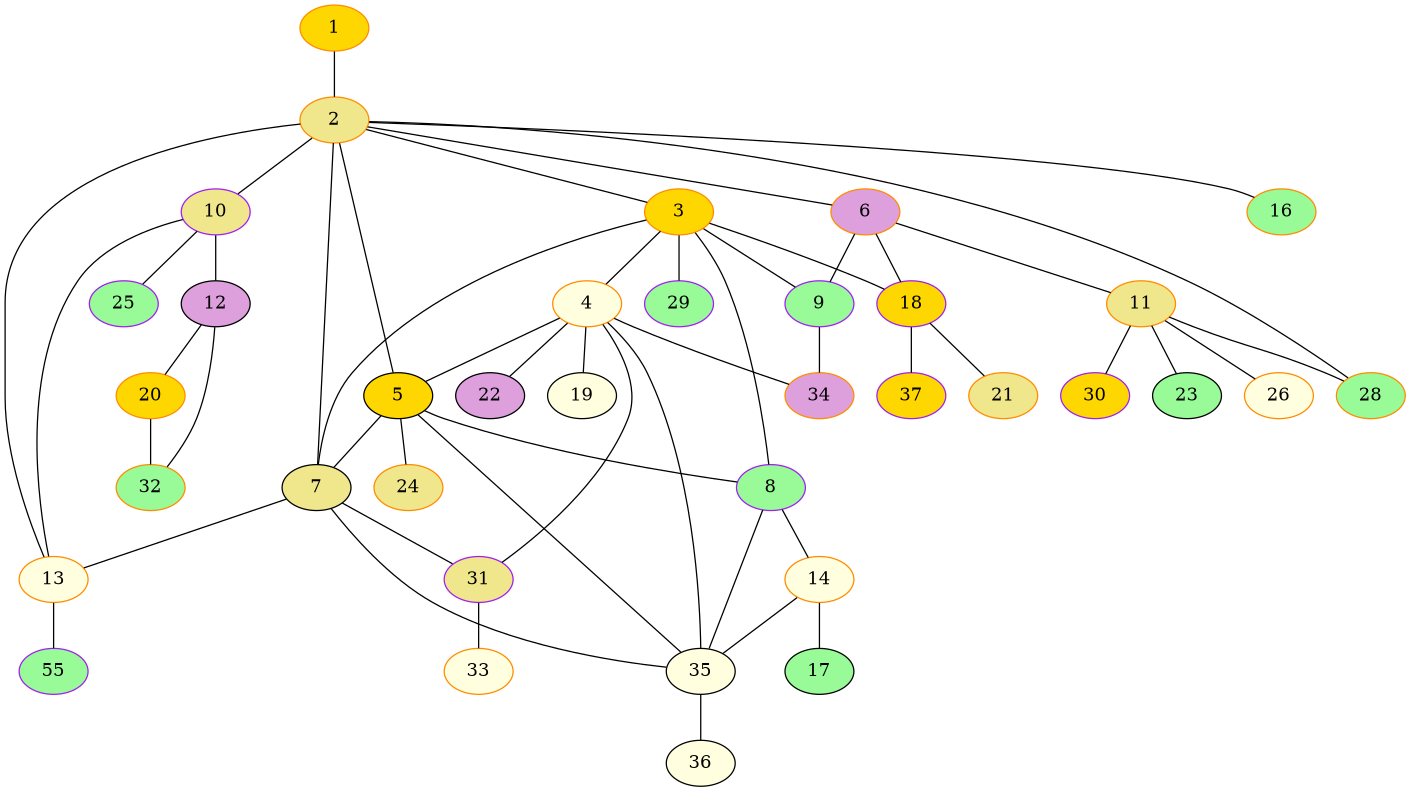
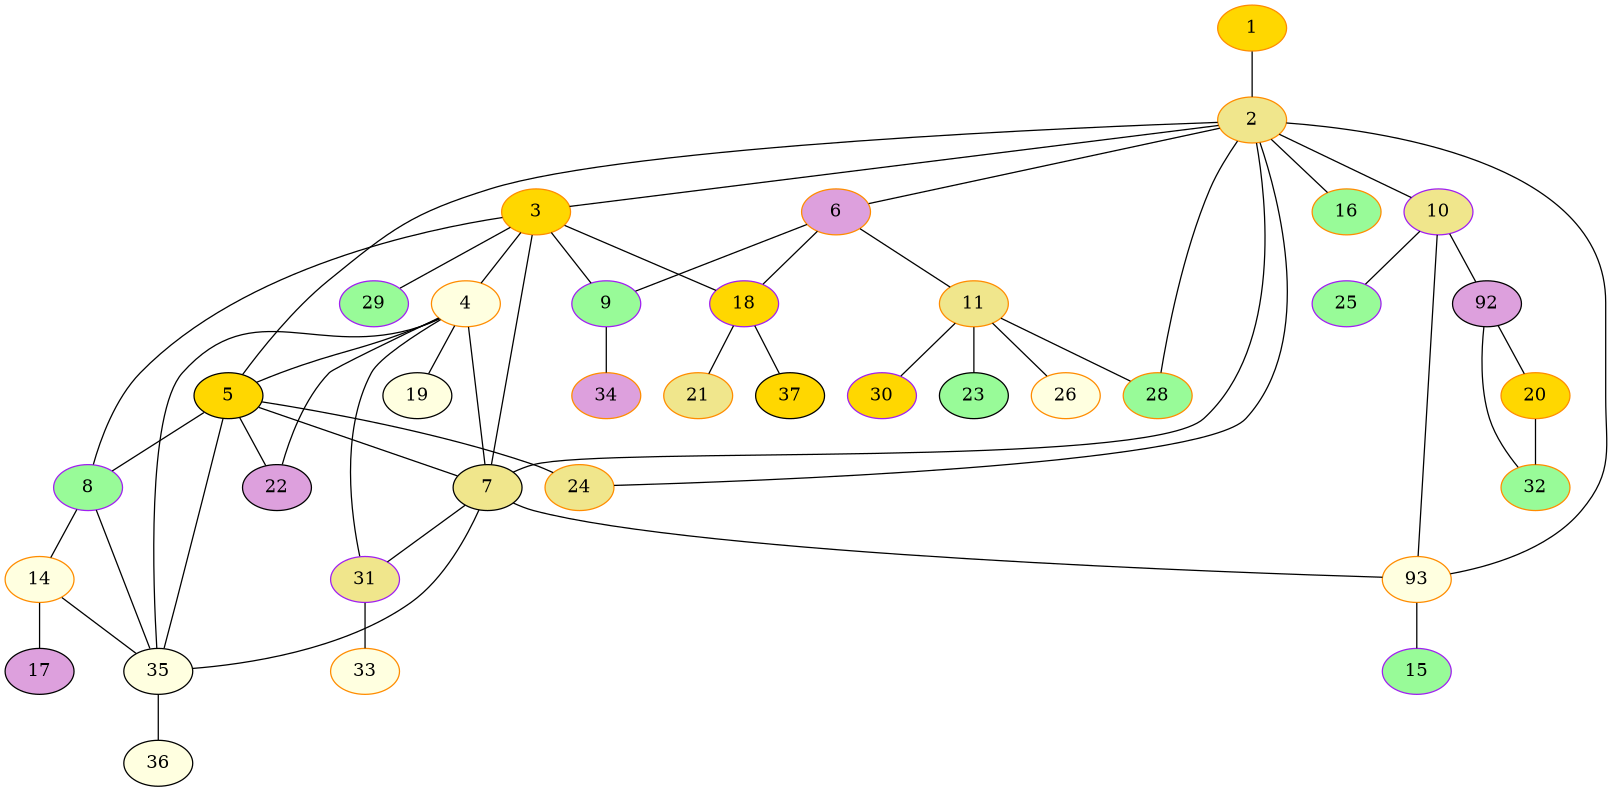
  graph {
    node [color=darkorange fillcolor=palegreen style=filled]
    edge [weight=1.0]
    1 [fillcolor=gold]
    2 [fillcolor=khaki]
    3 [fillcolor=gold]
    5 [color=black fillcolor=gold]
    6 [fillcolor=plum]
    7 [color=black fillcolor=khaki]
    10 [color=purple fillcolor=khaki]
-   13 [fillcolor=lightyellow]
+   13 [fillcolor=lightyellow label=93]
    16
    24 [fillcolor=khaki]
    28
    4 [fillcolor=lightyellow]
    8 [color=purple]
    9 [color=purple]
    18 [color=purple fillcolor=gold]
    29 [color=purple]
    22 [color=black fillcolor=plum]
    35 [color=black fillcolor=lightyellow]
    11 [fillcolor=khaki]
    31 [color=purple fillcolor=khaki]
-   12 [color=black fillcolor=plum]
+   12 [color=black fillcolor=plum label=92]
    25 [color=purple]
-   15 [color=purple label=55]
+   15 [color=purple]
    19 [color=black fillcolor=lightyellow]
    14 [fillcolor=lightyellow]
    34 [fillcolor=plum]
    21 [fillcolor=khaki]
-   37 [color=purple fillcolor=gold]
+   37 [color=black fillcolor=gold]
    33 [fillcolor=lightyellow]
    36 [color=black fillcolor=lightyellow]
    23 [color=black]
    26 [fillcolor=lightyellow]
    30 [color=purple fillcolor=gold]
-   17 [color=black]
+   17 [color=black fillcolor=plum]
    20 [fillcolor=gold]
    32
    1 -- 2
    2 -- 3
    2 -- 5
    2 -- 6
    2 -- 7
    2 -- 10 [weight=3.0]
    2 -- 13
    2 -- 16
+   2 -- 24
    2 -- 28 [weight=2.0]
    3 -- 7
    3 -- 4
    3 -- 8
    3 -- 9
    3 -- 18
    3 -- 29
    5 -- 7
    5 -- 24 [weight=2.0]
    5 -- 8
+   5 -- 22
    5 -- 35
    6 -- 9
    6 -- 18
    6 -- 11
    7 -- 13
    7 -- 35
    7 -- 31
    10 -- 13
    10 -- 12
    10 -- 25
    13 -- 15 [weight=2.0]
    4 -- 5
-   4 -- 34 [weight=6.0]
+   4 -- 7 [weight=6.0]
    4 -- 22
    4 -- 35
    4 -- 31
    4 -- 19
    8 -- 35
    8 -- 14
    9 -- 34
    18 -- 21
    18 -- 37
    35 -- 36
    11 -- 28
    11 -- 23
    11 -- 26
    11 -- 30
    31 -- 33
    12 -- 20
    12 -- 32
    14 -- 35
    14 -- 17
    20 -- 32 [weight=2.0]
  }
